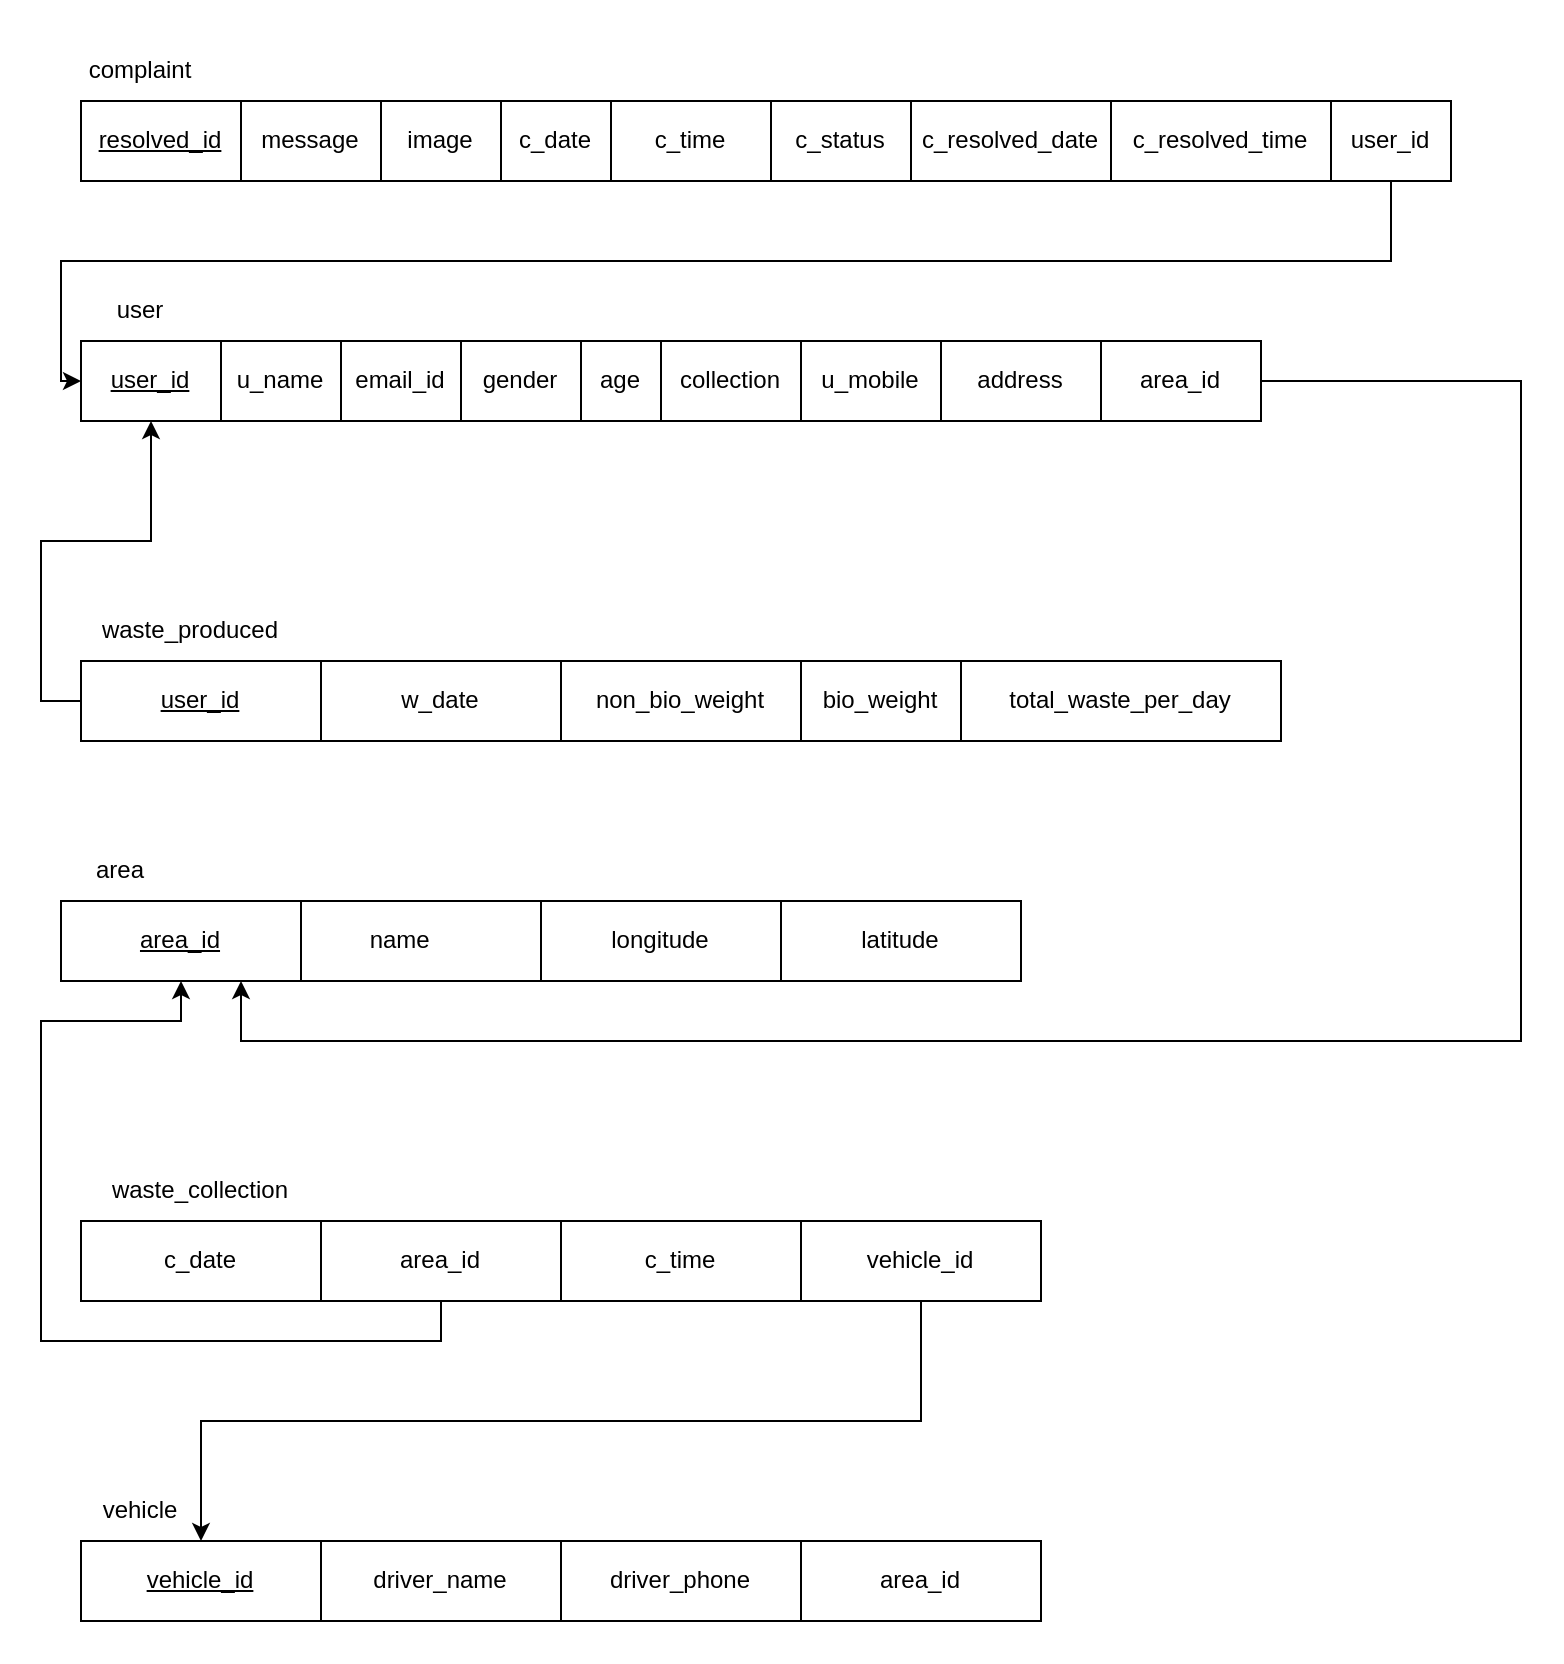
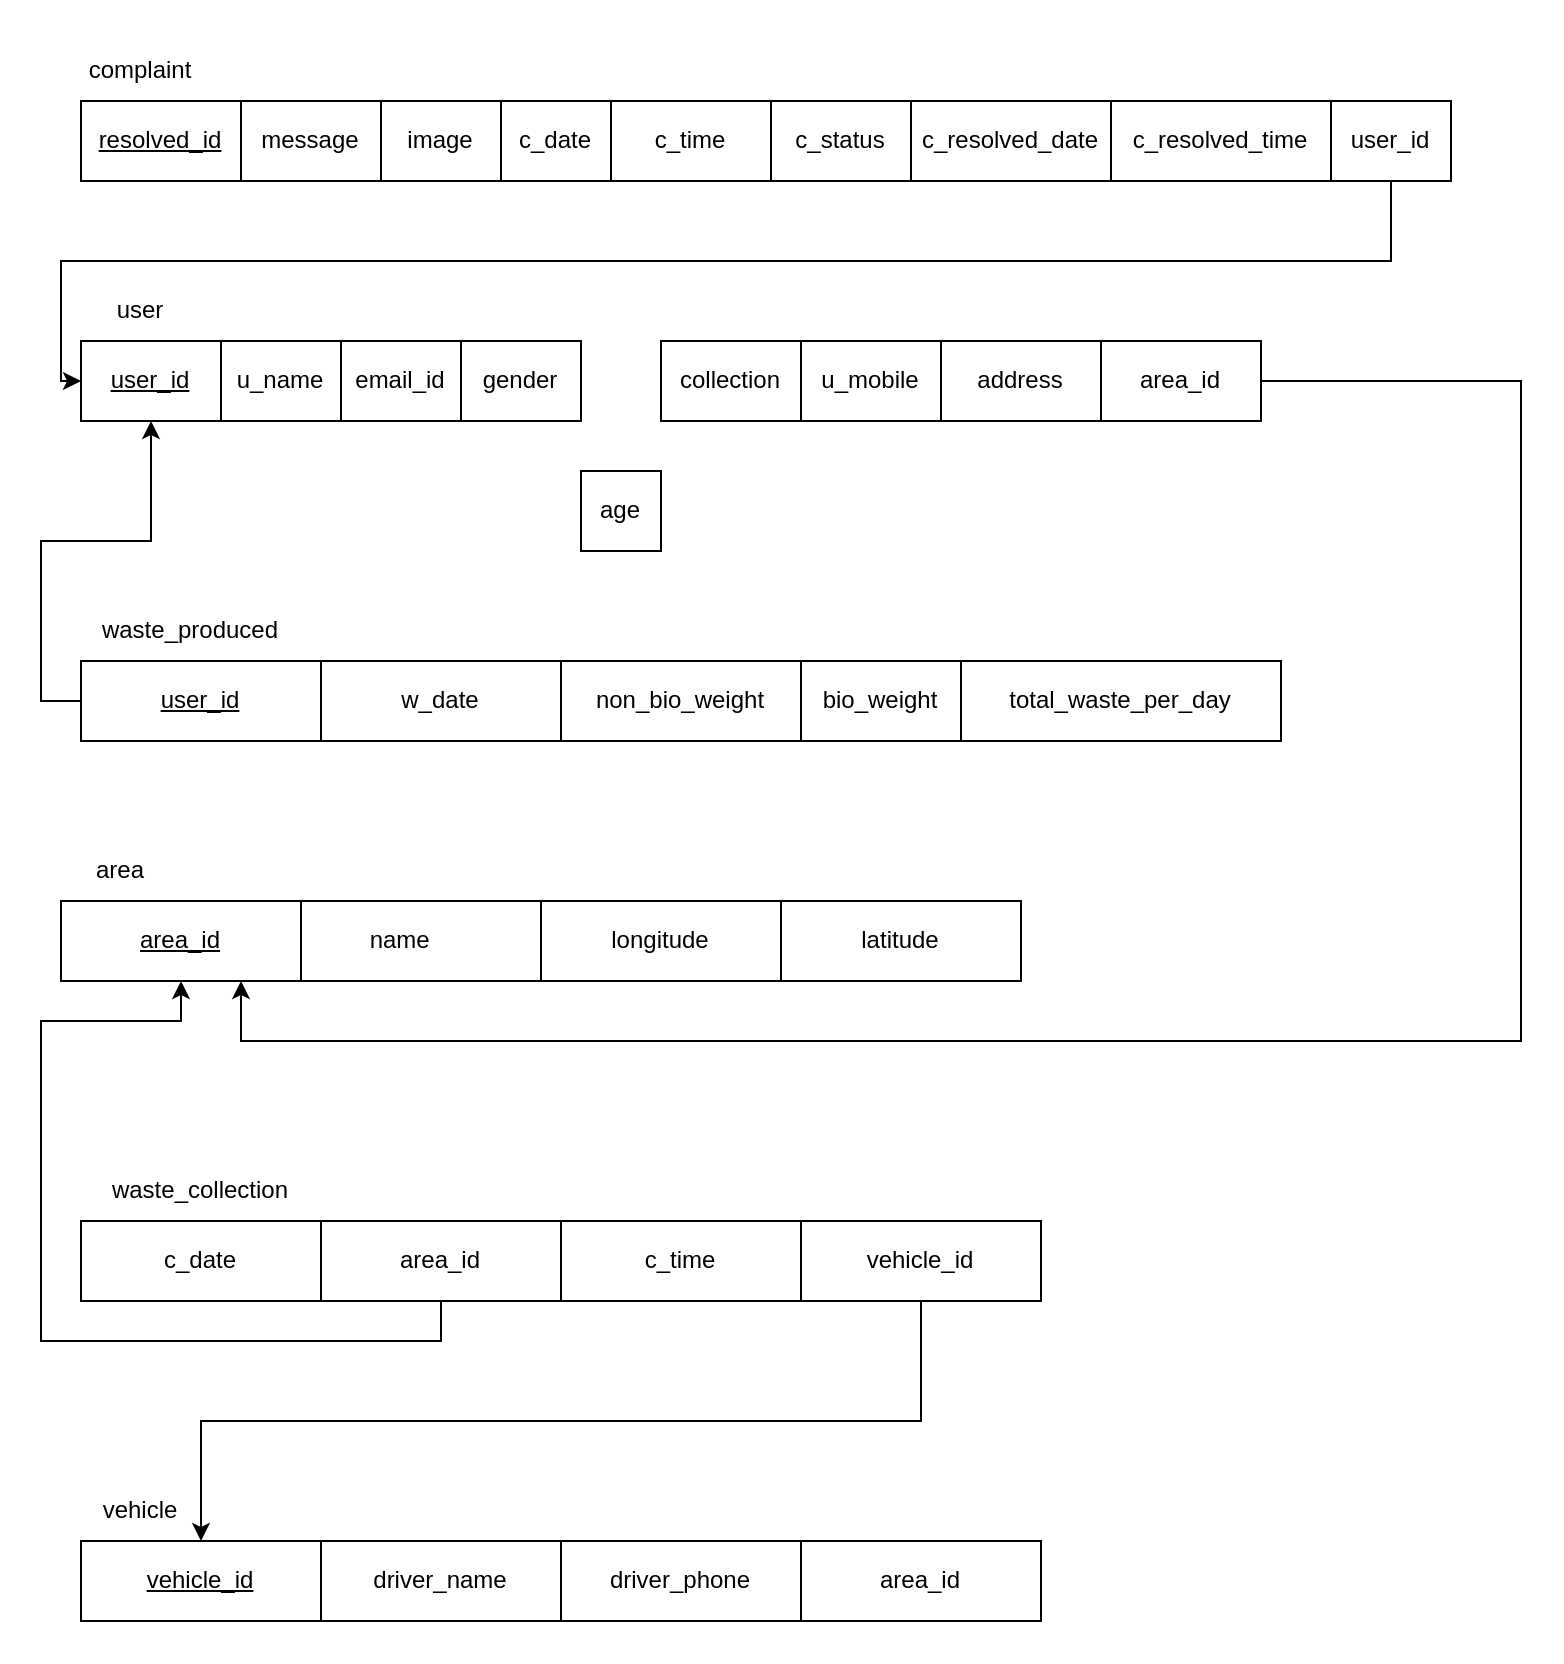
  <mxCell id="0" />
  <mxCell id="1" parent="0" />
  <mxCell id="2" style="edgeStyle=orthogonalEdgeStyle;rounded=0;orthogonalLoop=1;jettySize=auto;html=1;exitX=0;exitY=0.5;exitDx=0;exitDy=0;entryX=0.5;entryY=1;entryDx=0;entryDy=0;" edge="1" parent="1" source="3" target="47"><mxGeometry relative="1" as="geometry" /></mxCell>
  <mxCell id="3" value="user_id" style="whiteSpace=wrap;html=1;align=center;fontStyle=4" vertex="1" parent="1"><mxGeometry x="40" y="330" width="120" height="40" as="geometry" /></mxCell>
  <mxCell id="4" value="w_date" style="whiteSpace=wrap;html=1;align=center;" vertex="1" parent="1"><mxGeometry x="160" y="330" width="120" height="40" as="geometry" /></mxCell>
  <mxCell id="5" value="non_bio_weight" style="whiteSpace=wrap;html=1;align=center;" vertex="1" parent="1"><mxGeometry x="280" y="330" width="120" height="40" as="geometry" /></mxCell>
  <mxCell id="6" value="bio_weight" style="whiteSpace=wrap;html=1;align=center;" vertex="1" parent="1"><mxGeometry x="400" y="330" width="80" height="40" as="geometry" /></mxCell>
  <mxCell id="7" value="total_waste_per_day" style="whiteSpace=wrap;html=1;align=center;" vertex="1" parent="1"><mxGeometry x="480" y="330" width="160" height="40" as="geometry" /></mxCell>
  <mxCell id="8" value="area_id" style="whiteSpace=wrap;html=1;align=center;fontStyle=4" vertex="1" parent="1"><mxGeometry x="30" y="450" width="120" height="40" as="geometry" /></mxCell>
  <mxCell id="9" value="name&lt;span style=&quot;white-space: pre;&quot;&gt;&#09;&lt;/span&gt;" style="whiteSpace=wrap;html=1;align=center;" vertex="1" parent="1"><mxGeometry x="150" y="450" width="122.5" height="40" as="geometry" /></mxCell>
  <mxCell id="10" value="longitude" style="whiteSpace=wrap;html=1;align=center;" vertex="1" parent="1"><mxGeometry x="270" y="450" width="120" height="40" as="geometry" /></mxCell>
  <mxCell id="11" value="latitude" style="whiteSpace=wrap;html=1;align=center;" vertex="1" parent="1"><mxGeometry x="390" y="450" width="120" height="40" as="geometry" /></mxCell>
  <mxCell id="12" value="resolved_id" style="whiteSpace=wrap;html=1;align=center;fontStyle=4" vertex="1" parent="1"><mxGeometry x="40" y="50" width="80" height="40" as="geometry" /></mxCell>
  <mxCell id="13" value="message" style="whiteSpace=wrap;html=1;align=center;" vertex="1" parent="1"><mxGeometry x="120" y="50" width="70" height="40" as="geometry" /></mxCell>
  <mxCell id="14" value="image" style="whiteSpace=wrap;html=1;align=center;" vertex="1" parent="1"><mxGeometry x="190" y="50" width="60" height="40" as="geometry" /></mxCell>
  <mxCell id="15" value="c_date" style="whiteSpace=wrap;html=1;align=center;" vertex="1" parent="1"><mxGeometry x="250" y="50" width="55" height="40" as="geometry" /></mxCell>
  <mxCell id="16" value="c_time" style="whiteSpace=wrap;html=1;align=center;" vertex="1" parent="1"><mxGeometry x="305" y="50" width="80" height="40" as="geometry" /></mxCell>
  <mxCell id="17" value="c_date" style="whiteSpace=wrap;html=1;align=center;" vertex="1" parent="1"><mxGeometry x="40" y="610" width="120" height="40" as="geometry" /></mxCell>
  <mxCell id="18" style="edgeStyle=orthogonalEdgeStyle;rounded=0;orthogonalLoop=1;jettySize=auto;html=1;exitX=0.5;exitY=1;exitDx=0;exitDy=0;entryX=0.5;entryY=1;entryDx=0;entryDy=0;" edge="1" parent="1" source="19" target="8"><mxGeometry relative="1" as="geometry"><Array as="points"><mxPoint x="220" y="670" /><mxPoint x="20" y="670" /><mxPoint x="20" y="510" /><mxPoint x="90" y="510" /></Array></mxGeometry></mxCell>
  <mxCell id="19" value="area_id" style="whiteSpace=wrap;html=1;align=center;" vertex="1" parent="1"><mxGeometry x="160" y="610" width="120" height="40" as="geometry" /></mxCell>
  <mxCell id="20" value="c_time" style="whiteSpace=wrap;html=1;align=center;" vertex="1" parent="1"><mxGeometry x="280" y="610" width="120" height="40" as="geometry" /></mxCell>
  <mxCell id="21" style="edgeStyle=orthogonalEdgeStyle;rounded=0;orthogonalLoop=1;jettySize=auto;html=1;exitX=0.5;exitY=1;exitDx=0;exitDy=0;entryX=0.5;entryY=0;entryDx=0;entryDy=0;" edge="1" parent="1" source="22" target="23"><mxGeometry relative="1" as="geometry" /></mxCell>
  <mxCell id="22" value="vehicle_id" style="whiteSpace=wrap;html=1;align=center;" vertex="1" parent="1"><mxGeometry x="400" y="610" width="120" height="40" as="geometry" /></mxCell>
  <mxCell id="23" value="vehicle_id" style="whiteSpace=wrap;html=1;align=center;fontStyle=4" vertex="1" parent="1"><mxGeometry x="40" y="770" width="120" height="40" as="geometry" /></mxCell>
  <mxCell id="24" value="driver_name" style="whiteSpace=wrap;html=1;align=center;" vertex="1" parent="1"><mxGeometry x="160" y="770" width="120" height="40" as="geometry" /></mxCell>
  <mxCell id="25" value="driver_phone" style="whiteSpace=wrap;html=1;align=center;" vertex="1" parent="1"><mxGeometry x="280" y="770" width="120" height="40" as="geometry" /></mxCell>
  <mxCell id="26" value="area_id" style="whiteSpace=wrap;html=1;align=center;" vertex="1" parent="1"><mxGeometry x="400" y="770" width="120" height="40" as="geometry" /></mxCell>
  <mxCell id="27" value="u_name" style="whiteSpace=wrap;html=1;align=center;fontStyle=0" vertex="1" parent="1"><mxGeometry x="110" y="170" width="60" height="40" as="geometry" /></mxCell>
  <mxCell id="28" value="email_id" style="whiteSpace=wrap;html=1;align=center;" vertex="1" parent="1"><mxGeometry x="170" y="170" width="60" height="40" as="geometry" /></mxCell>
  <mxCell id="29" value="gender" style="whiteSpace=wrap;html=1;align=center;" vertex="1" parent="1"><mxGeometry x="230" y="170" width="60" height="40" as="geometry" /></mxCell>
- <mxCell id="30" value="age" style="whiteSpace=wrap;html=1;align=center;" vertex="1" parent="1"><mxGeometry x="290" y="170" width="40" height="40" as="geometry" /></mxCell>
+ <mxCell id="30" value="age" style="whiteSpace=wrap;html=1;align=center;" vertex="1" parent="1"><mxGeometry x="290" y="235" width="40" height="40" as="geometry" /></mxCell>
  <mxCell id="31" value="collection" style="whiteSpace=wrap;html=1;align=center;" vertex="1" parent="1"><mxGeometry x="330" y="170" width="70" height="40" as="geometry" /></mxCell>
  <mxCell id="32" value="user" style="text;html=1;align=center;verticalAlign=middle;whiteSpace=wrap;rounded=0;" vertex="1" parent="1"><mxGeometry x="40" y="140" width="60" height="30" as="geometry" /></mxCell>
  <mxCell id="33" value="complaint" style="text;html=1;align=center;verticalAlign=middle;whiteSpace=wrap;rounded=0;" vertex="1" parent="1"><mxGeometry x="40" y="20" width="60" height="30" as="geometry" /></mxCell>
  <mxCell id="34" value="waste_collection" style="text;html=1;align=center;verticalAlign=middle;whiteSpace=wrap;rounded=0;" vertex="1" parent="1"><mxGeometry x="40" y="580" width="120" height="30" as="geometry" /></mxCell>
  <mxCell id="35" value="area" style="text;html=1;align=center;verticalAlign=middle;whiteSpace=wrap;rounded=0;" vertex="1" parent="1"><mxGeometry x="30" y="420" width="60" height="30" as="geometry" /></mxCell>
  <mxCell id="36" value="waste_produced" style="text;html=1;align=center;verticalAlign=middle;whiteSpace=wrap;rounded=0;" vertex="1" parent="1"><mxGeometry x="40" y="300" width="110" height="30" as="geometry" /></mxCell>
  <mxCell id="37" value="vehicle" style="text;html=1;align=center;verticalAlign=middle;whiteSpace=wrap;rounded=0;" vertex="1" parent="1"><mxGeometry x="40" y="740" width="60" height="30" as="geometry" /></mxCell>
  <mxCell id="38" value="c_status" style="whiteSpace=wrap;html=1;align=center;" vertex="1" parent="1"><mxGeometry x="385" y="50" width="70" height="40" as="geometry" /></mxCell>
  <mxCell id="39" value="c_resolved_time" style="whiteSpace=wrap;html=1;align=center;" vertex="1" parent="1"><mxGeometry x="555" y="50" width="110" height="40" as="geometry" /></mxCell>
  <mxCell id="40" value="c_resolved_date" style="whiteSpace=wrap;html=1;align=center;" vertex="1" parent="1"><mxGeometry x="455" y="50" width="100" height="40" as="geometry" /></mxCell>
  <mxCell id="41" style="edgeStyle=orthogonalEdgeStyle;rounded=0;orthogonalLoop=1;jettySize=auto;html=1;exitX=0.5;exitY=1;exitDx=0;exitDy=0;entryX=0;entryY=0.5;entryDx=0;entryDy=0;" edge="1" parent="1" source="42" target="47"><mxGeometry relative="1" as="geometry"><mxPoint x="20" y="280" as="targetPoint" /><Array as="points"><mxPoint x="695" y="130" /><mxPoint x="30" y="130" /><mxPoint x="30" y="190" /></Array></mxGeometry></mxCell>
  <mxCell id="42" value="user_id" style="whiteSpace=wrap;html=1;align=center;" vertex="1" parent="1"><mxGeometry x="665" y="50" width="60" height="40" as="geometry" /></mxCell>
  <mxCell id="43" value="u_mobile" style="whiteSpace=wrap;html=1;align=center;" vertex="1" parent="1"><mxGeometry x="400" y="170" width="70" height="40" as="geometry" /></mxCell>
  <mxCell id="44" value="address" style="whiteSpace=wrap;html=1;align=center;" vertex="1" parent="1"><mxGeometry x="470" y="170" width="80" height="40" as="geometry" /></mxCell>
  <mxCell id="45" style="edgeStyle=orthogonalEdgeStyle;rounded=0;orthogonalLoop=1;jettySize=auto;html=1;exitX=1;exitY=0.5;exitDx=0;exitDy=0;entryX=0.75;entryY=1;entryDx=0;entryDy=0;" edge="1" parent="1" source="46" target="8"><mxGeometry relative="1" as="geometry"><Array as="points"><mxPoint x="760" y="190" /><mxPoint x="760" y="520" /><mxPoint x="120" y="520" /></Array></mxGeometry></mxCell>
  <mxCell id="46" value="area_id" style="whiteSpace=wrap;html=1;align=center;" vertex="1" parent="1"><mxGeometry x="550" y="170" width="80" height="40" as="geometry" /></mxCell>
  <mxCell id="47" value="user_id" style="whiteSpace=wrap;html=1;align=center;fontStyle=4" vertex="1" parent="1"><mxGeometry x="40" y="170" width="70" height="40" as="geometry" /></mxCell>
